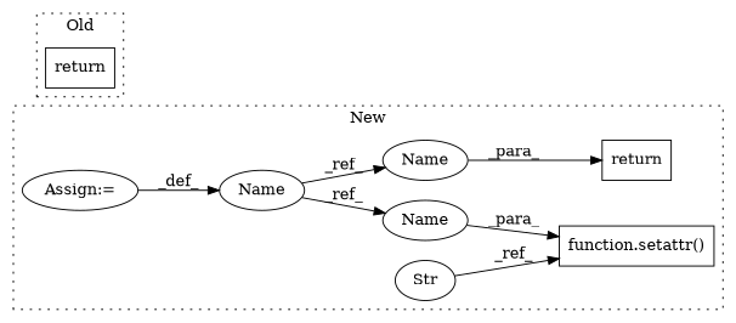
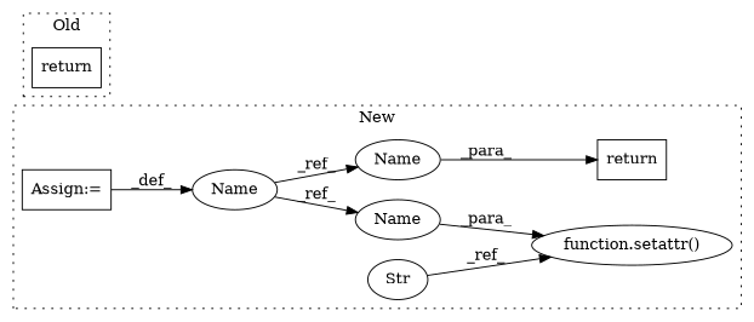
  digraph {
    rankdir=LR
    node [a=87 l=11 shape=box]
-   n1 [a=75 l="8,1" label="function.setattr()" s="21846,21882"]
-   n2 [a=68 l=3 label="Assign:=" s=21756 shape=ellipse]
+   n1 [a=75 l="8,1" label="function.setattr()" s="21846,21882" shape=ellipse]
+   n2 [a=68 l=3 label="Assign:=" s=21756]
    n3 [a=66 l=10 label=Str s=21867 shape=ellipse]
    n4 [label=Name s=21745 shape=ellipse]
    n5 [a=93 l=7 label=return s=21893]
    n6 [label=Name s=21900 shape=ellipse]
    n7 [label=Name s=21854 shape=ellipse]
    n8 [a=93 l=7 label=return s=20700]
    subgraph cluster_1 {
      label=New
      style=dotted
      n1
      n2
      n3
      n4
      n5
      n6
      n7
    }
    subgraph cluster_2 {
      label=Old
      style=dotted
      n8
    }
    n2 -> n4 [label=_def_]
    n3 -> n1 [label=_ref_]
    n4 -> n6 [label=_ref_]
    n4 -> n7 [label=_ref_]
    n6 -> n5 [label=_para_]
    n7 -> n1 [label=_para_]
  }
